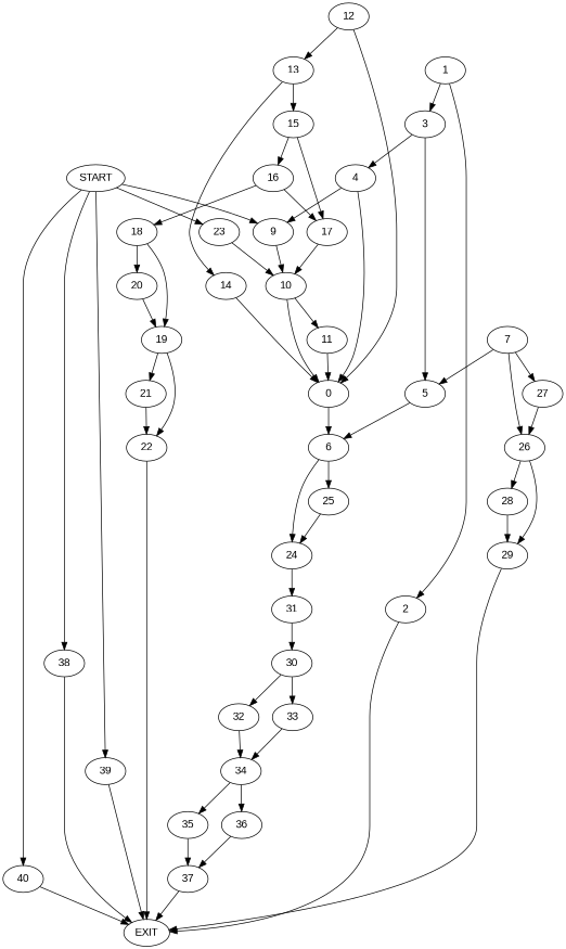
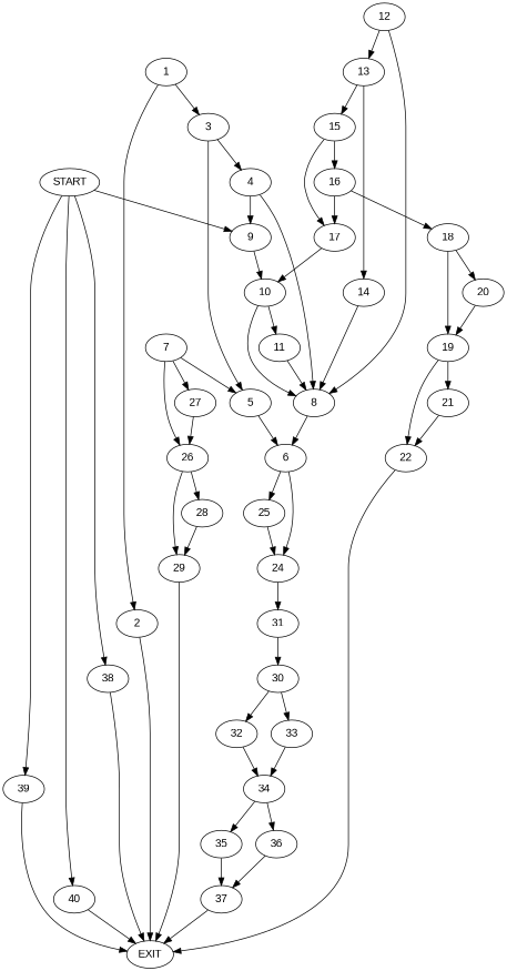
  digraph {
    fontname="Liberation Sans"
    node [fontname="Liberation Sans"]
    edge [fontname="Liberation Sans"]
    n1 [label=START]
-   23
    38
    39
    40
    9
    1
    2
    3
    10
    n11 [label=EXIT]
    4
    5
-   8 [label=0]
+   8
    6
    24
    25
    7
    26
    27
    31
    28
    29
    11
    12
    13
    14
    15
    16
    17
    18
    19
    20
    21
    22
    30
    32
    33
    34
    35
    36
    37
-   n1 -> 23
    n1 -> 38
    n1 -> 39
    n1 -> 40
    n1 -> 9
-   23 -> 10
    38 -> n11
    39 -> n11
    40 -> n11
    9 -> 10
    1 -> 2
    1 -> 3
    2 -> n11
    3 -> 4
    3 -> 5
    10 -> 8
    10 -> 11
    4 -> 9
    4 -> 8
    5 -> 6
    8 -> 6
    6 -> 24
    6 -> 25
    24 -> 31
    25 -> 24
    7 -> 5
    7 -> 26
    7 -> 27
    26 -> 28
    26 -> 29
    27 -> 26
    31 -> 30
    28 -> 29
    29 -> n11
    11 -> 8
    12 -> 8
    12 -> 13
    13 -> 14
    13 -> 15
    14 -> 8
    15 -> 16
    15 -> 17
    16 -> 17
    16 -> 18
    17 -> 10
    18 -> 19
    18 -> 20
    19 -> 21
    19 -> 22
    20 -> 19
    21 -> 22
    22 -> n11
    30 -> 32
    30 -> 33
    32 -> 34
    33 -> 34
    34 -> 35
    34 -> 36
    35 -> 37
    36 -> 37
    37 -> n11
  }
